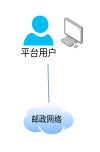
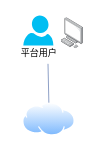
  <mxCell id="0" />
  <mxCell id="1" parent="0" />
  <mxCell id="2" value="" style="group" vertex="1" connectable="0" parent="1"><mxGeometry x="20.5" y="20" width="60" height="40" as="geometry" /></mxCell>
  <mxCell id="3" value="" style="verticalLabelPosition=bottom;html=1;verticalAlign=top;align=center;strokeColor=none;fillColor=#00BEF2;shape=mxgraph.azure.user;" vertex="1" parent="2"><mxGeometry x="10" width="40" height="40" as="geometry" /></mxCell>
  <mxCell id="4" value="平台用户" style="text;html=1;resizable=0;points=[];autosize=1;align=center;verticalAlign=top;spacingTop=-4;fontSize=12;" vertex="1" parent="2"><mxGeometry y="40" width="60" height="20" as="geometry" /></mxCell>
  <mxCell id="5" value="" style="points=[];aspect=fixed;html=1;align=center;shadow=0;dashed=0;image;image=img/lib/allied_telesis/computer_and_terminals/Personal_Computer.svg;strokeColor=#6881B3;fillColor=#99CCFF;fontSize=12;" vertex="1" parent="1"><mxGeometry x="80.5" y="23" width="30" height="41" as="geometry" /></mxCell>
  <mxCell id="6" value="" style="group" vertex="1" connectable="0" parent="1"><mxGeometry x="29" y="136" width="71" height="44" as="geometry" /></mxCell>
  <mxCell id="7" value="" style="aspect=fixed;perimeter=ellipsePerimeter;html=1;align=center;shadow=0;dashed=0;spacingTop=3;image;image=img/lib/active_directory/internet_cloud.svg;strokeColor=#6881B3;strokeWidth=1;fillColor=#99CCFF;fontSize=10;" vertex="1" parent="6"><mxGeometry width="71" height="44" as="geometry" /></mxCell>
- <mxCell id="8" value="邮政网络" style="text;html=1;resizable=0;points=[];autosize=1;align=left;verticalAlign=top;spacingTop=-4;fontSize=10;" vertex="1" parent="6"><mxGeometry x="10.5" y="14" width="50" height="12" as="geometry" /></mxCell>
  <mxCell id="9" value="" style="endArrow=none;html=1;strokeColor=#6881B3;strokeWidth=1;fontSize=10;entryX=0.714;entryY=1.215;entryDx=0;entryDy=0;entryPerimeter=0;exitX=0.5;exitY=0;exitDx=0;exitDy=0;" edge="1" parent="1" source="7" target="4"><mxGeometry width="50" height="50" relative="1" as="geometry"><mxPoint x="-38" y="150" as="sourcePoint" /><mxPoint x="12" y="100" as="targetPoint" /></mxGeometry></mxCell>
